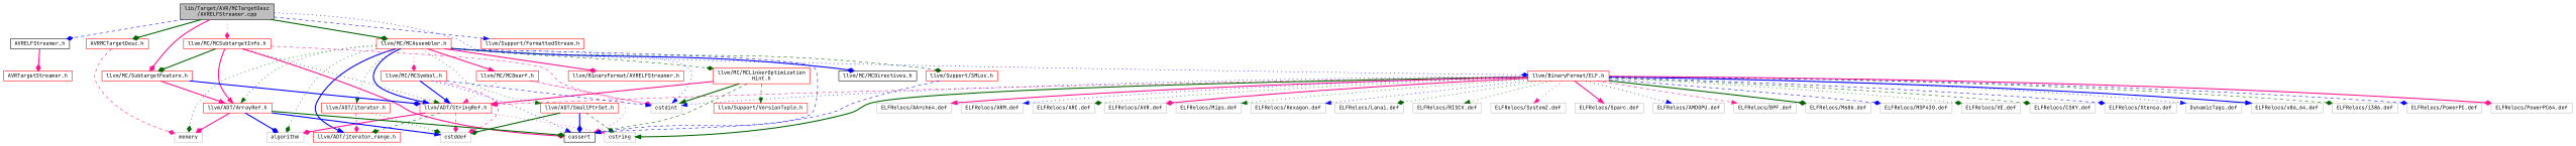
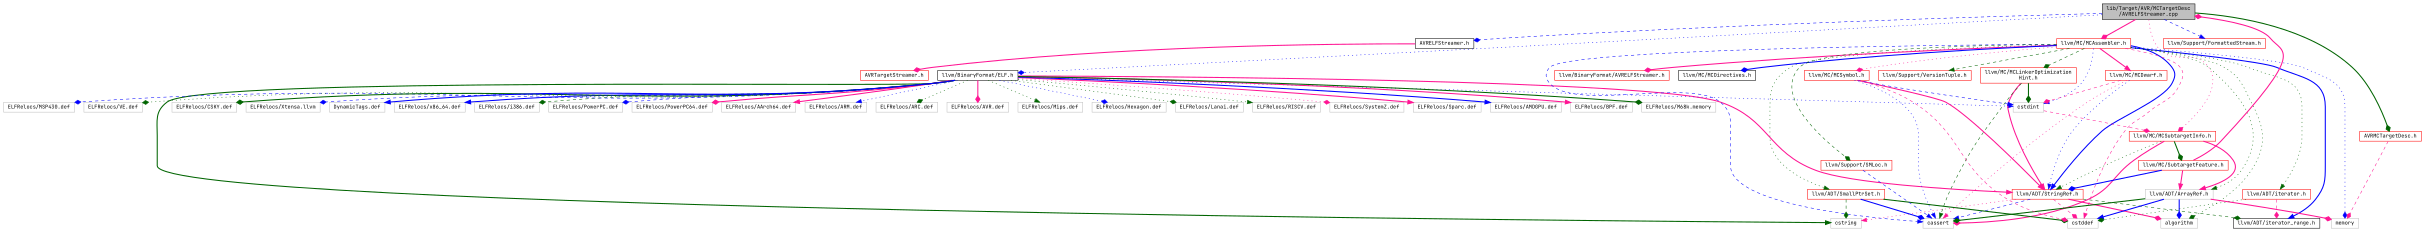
  digraph {
    fontname="JetBrains Mono"
    node [color=grey75 fontname="JetBrains Mono" fontsize=10 shape=record]
    edge [arrowhead=diamond color=deeppink fontname="JetBrains Mono" fontsize=10 labelfontname=Helvetica labelfontsize=10 style=bold]
    n1 [color=black fillcolor=grey75 fontcolor=black height=0.2 label="lib/Target/AVR/MCTargetDesc\l/AVRELFStreamer.cpp" style=filled width=0.4]
    n2 [color=black height=0.2 label="AVRELFStreamer.h" width=0.4]
-   n3 [color=red height=0.2 label="llvm/BinaryFormat/ELF.h" width=0.4]
+   n3 [color=black height=0.2 label="llvm/BinaryFormat/ELF.h" width=0.4]
    n4 [color=red height=0.2 label="llvm/MC/MCAssembler.h" width=0.4]
    n5 [color=red height=0.2 label="llvm/MC/MCSubtargetInfo.h" width=0.4]
    n6 [color=red height=0.2 label="llvm/MC/SubtargetFeature.h" width=0.4]
    n7 [color=red height=0.2 label="llvm/Support/FormattedStream.h" width=0.4]
    n8 [color=red height=0.2 label="AVRMCTargetDesc.h" width=0.4]
    n9 [color=red height=0.2 label="AVRTargetStreamer.h" width=0.4]
    n10 [color=red height=0.2 label="llvm/ADT/StringRef.h" width=0.4]
    n11 [height=0.2 label=cstring width=0.4]
    n12 [height=0.2 label=cstdint width=0.4]
    n13 [height=0.2 label="ELFRelocs/x86_64.def" width=0.4]
    n14 [height=0.2 label="ELFRelocs/i386.def" width=0.4]
    n15 [height=0.2 label="ELFRelocs/PowerPC.def" width=0.4]
    n16 [height=0.2 label="ELFRelocs/PowerPC64.def" width=0.4]
    n17 [height=0.2 label="ELFRelocs/AArch64.def" width=0.4]
    n18 [height=0.2 label="ELFRelocs/ARM.def" width=0.4]
    n19 [height=0.2 label="ELFRelocs/ARC.def" width=0.4]
    n20 [height=0.2 label="ELFRelocs/AVR.def" width=0.4]
    n21 [height=0.2 label="ELFRelocs/Mips.def" width=0.4]
    n22 [height=0.2 label="ELFRelocs/Hexagon.def" width=0.4]
    n23 [height=0.2 label="ELFRelocs/Lanai.def" width=0.4]
    n24 [height=0.2 label="ELFRelocs/RISCV.def" width=0.4]
    n25 [height=0.2 label="ELFRelocs/SystemZ.def" width=0.4]
    n26 [height=0.2 label="ELFRelocs/Sparc.def" width=0.4]
    n27 [height=0.2 label="ELFRelocs/AMDGPU.def" width=0.4]
    n28 [height=0.2 label="ELFRelocs/BPF.def" width=0.4]
-   n29 [height=0.2 label="ELFRelocs/M68k.def" width=0.4]
+   n29 [height=0.2 label="ELFRelocs/M68k.memory" width=0.4]
    n30 [height=0.2 label="ELFRelocs/MSP430.def" width=0.4]
    n31 [height=0.2 label="ELFRelocs/VE.def" width=0.4]
    n32 [height=0.2 label="ELFRelocs/CSKY.def" width=0.4]
-   n33 [height=0.2 label="ELFRelocs/Xtensa.def" width=0.4]
+   n33 [height=0.2 label="ELFRelocs/Xtensa.llvm" width=0.4]
    n34 [height=0.2 label="DynamicTags.def" width=0.4]
-   n35 [color=red height=0.2 label="llvm/ADT/iterator_range.h" width=0.4]
+   n35 [color=black height=0.2 label="llvm/ADT/iterator_range.h" width=0.4]
    n36 [height=0.2 label=algorithm width=0.4]
-   n37 [color=black height=0.2 label=cassert width=0.4]
+   n37 [height=0.2 label=cassert width=0.4]
    n38 [height=0.2 label=cstddef width=0.4]
-   n39 [color=red height=0.2 label="llvm/ADT/ArrayRef.h" width=0.4]
+   n39 [height=0.2 label="llvm/ADT/ArrayRef.h" width=0.4]
    n40 [height=0.2 label=memory width=0.4]
    n41 [color=red height=0.2 label="llvm/ADT/SmallPtrSet.h" width=0.4]
    n42 [color=red height=0.2 label="llvm/ADT/iterator.h" width=0.4]
    n43 [color=red height=0.2 label="llvm/BinaryFormat/AVRELFStreamer.h" width=0.4]
    n44 [color=black height=0.2 label="llvm/MC/MCDirectives.h" width=0.4]
    n45 [color=red height=0.2 label="llvm/MC/MCDwarf.h" width=0.4]
    n46 [color=red height=0.2 label="llvm/MC/MCLinkerOptimization\lHint.h" width=0.4]
    n47 [color=red height=0.2 label="llvm/MC/MCSymbol.h" width=0.4]
    n48 [color=red height=0.2 label="llvm/Support/SMLoc.h" width=0.4]
    n49 [color=red height=0.2 label="llvm/Support/VersionTuple.h" width=0.4]
    n1 -> n2 [color=blue style=dashed]
    n1 -> n3 [color=blue style=dotted]
-   n1 -> n4 [color=darkgreen]
+   n1 -> n4
    n1 -> n5 [style=dotted]
-   n1 -> n6
+   n6 -> n1
    n1 -> n7 [arrowhead=normal color=blue style=dashed]
    n1 -> n8 [color=darkgreen]
    n2 -> n9
-   n3 -> n10 [arrowhead=normal style=dashed]
+   n3 -> n10 [arrowhead=normal]
    n3 -> n11 [arrowhead=normal color=darkgreen]
    n3 -> n12 [arrowhead=normal color=blue style=dotted]
    n3 -> n13 [arrowhead=normal color=blue]
    n3 -> n14 [color=darkgreen style=dashed]
    n3 -> n15 [color=blue style=dashed]
    n3 -> n16
    n3 -> n17 [arrowhead=normal]
    n3 -> n18 [arrowhead=normal color=blue style=dotted]
    n3 -> n19 [color=darkgreen style=dotted]
    n3 -> n20
    n3 -> n21 [arrowhead=normal color=darkgreen style=dotted]
-   n3 -> n22 [arrowhead=normal color=blue style=dotted]
+   n3 -> n22 [color=blue style=dotted]
    n3 -> n23 [color=darkgreen style=dotted]
    n3 -> n24 [arrowhead=normal color=darkgreen style=dotted]
-   n3 -> n25 [arrowhead=normal style=dotted]
+   n3 -> n25 [style=dotted]
    n3 -> n26 [arrowhead=normal]
-   n3 -> n27 [arrowhead=normal color=blue style=dotted]
-   n3 -> n28 [arrowhead=normal style=dashed]
+   n3 -> n27 [arrowhead=normal color=blue]
+   n3 -> n28 [arrowhead=normal]
    n3 -> n29 [color=darkgreen]
    n3 -> n30 [color=blue style=dashed]
    n3 -> n31 [color=darkgreen style=dotted]
-   n3 -> n32 [color=darkgreen style=dashed]
+   n3 -> n32 [color=darkgreen]
    n3 -> n33 [color=blue style=dashed]
-   n3 -> n34 [arrowhead=normal color=blue style=dotted]
+   n3 -> n34 [arrowhead=normal color=blue]
    n4 -> n10 [arrowhead=normal color=blue]
    n4 -> n12 [arrowhead=normal color=blue style=dotted]
    n4 -> n35 [arrowhead=normal color=blue]
    n4 -> n36 [color=darkgreen style=dotted]
    n4 -> n37 [arrowhead=normal color=blue style=dashed]
+   n4 -> n38 [arrowhead=normal style=dashed]
    n4 -> n39 [arrowhead=normal color=darkgreen style=dotted]
-   n4 -> n40 [color=darkgreen style=dotted]
+   n4 -> n40 [color=blue style=dotted]
    n4 -> n41 [arrowhead=normal color=darkgreen style=dotted]
    n4 -> n42 [arrowhead=normal color=darkgreen style=dotted]
    n4 -> n43
    n4 -> n44 [color=blue]
    n4 -> n45 [arrowhead=normal]
    n4 -> n46 [color=darkgreen style=dashed]
    n4 -> n47 [style=dotted]
    n4 -> n48 [color=darkgreen style=dashed]
-   n46 -> n49 [arrowhead=normal color=darkgreen style=dashed]
+   n4 -> n49 [arrowhead=normal color=darkgreen style=dashed]
    n5 -> n6 [color=darkgreen]
    n5 -> n10 [arrowhead=normal color=darkgreen style=dotted]
-   n5 -> n12 [style=dashed]
+   n12 -> n5 [style=dashed]
    n5 -> n37
    n5 -> n39 [arrowhead=normal]
    n6 -> n10 [color=blue]
    n6 -> n39 [arrowhead=normal]
    n8 -> n40 [style=dashed]
    n10 -> n11 [arrowhead=normal style=dotted]
    n10 -> n35 [color=darkgreen style=dashed]
    n10 -> n36
+   n10 -> n37 [arrowhead=normal color=blue style=dashed]
    n10 -> n38 [style=dashed]
    n39 -> n36 [color=blue]
    n39 -> n37 [color=darkgreen]
    n39 -> n38 [arrowhead=normal color=blue]
    n39 -> n40
    n41 -> n11 [color=darkgreen style=dashed]
    n41 -> n37 [color=blue]
    n41 -> n38 [color=darkgreen]
    n42 -> n35 [style=dashed]
    n42 -> n38 [color=darkgreen style=dotted]
-   n45 -> n10 [arrowhead=normal style=dotted]
+   n45 -> n10 [arrowhead=normal color=blue style=dotted]
    n45 -> n12 [style=dashed]
    n45 -> n37 [arrowhead=normal style=dotted]
    n46 -> n10 [arrowhead=normal]
-   n46 -> n12 [arrowhead=normal color=darkgreen]
+   n46 -> n12 [color=darkgreen]
    n46 -> n37 [arrowhead=normal color=darkgreen style=dashed]
-   n47 -> n10 [arrowhead=normal color=blue]
+   n47 -> n10 [arrowhead=normal]
    n47 -> n12 [arrowhead=normal color=blue style=dashed]
    n47 -> n37 [arrowhead=normal color=blue style=dotted]
    n47 -> n38 [style=dashed]
    n48 -> n37 [arrowhead=normal color=blue style=dashed]
  }
